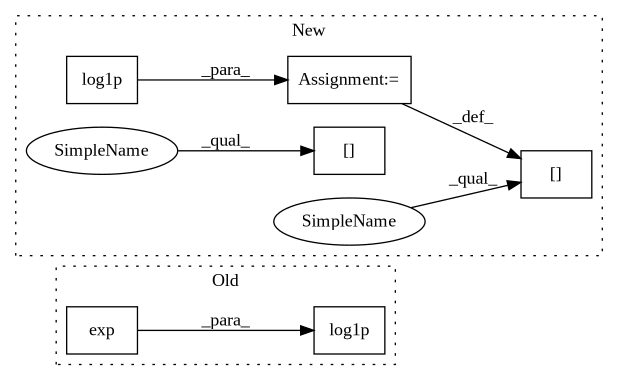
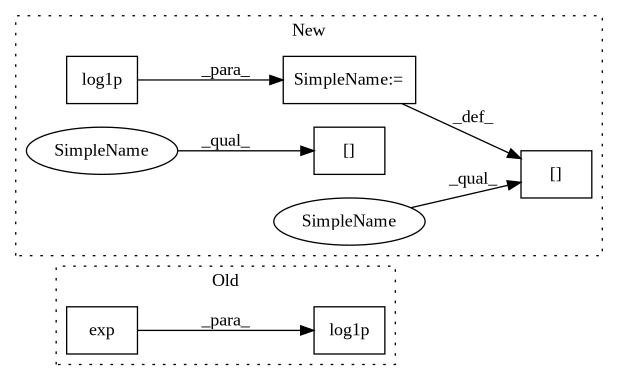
  digraph {
    rankdir=LR
    fontname="Liberation Serif"
    node [a=32 l="6,1" shape=box fontname="Liberation Serif"]
    edge [fontname="Liberation Serif"]
    n1 [label=log1p s="4018,4036"]
    n2 [l="4,1" label=exp s="4030,4035"]
    n3 [a=2 l="3,1" label="[]" s="4084,4094"]
    n4 [a=2 l="3,1" label="[]" s="4034,4045"]
-   n5 [a=7 l=1 label="Assignment:=" s=4095]
+   n5 [a=7 l=1 label="SimpleName:=" s=4095]
    n6 [label=log1p s="4111,4139"]
    n7 [a=42 l=2 label=SimpleName s=4034 shape=ellipse]
    n8 [a=42 l=2 label=SimpleName s=4084 shape=ellipse]
    subgraph cluster_1 {
      label=Old
      style=dotted
      n1
      n2
    }
    subgraph cluster_2 {
      label=New
      style=dotted
      n3
      n4
      n5
      n6
      n7
      n8
    }
    n2 -> n1 [label=_para_]
    n5 -> n3 [label=_def_]
    n6 -> n5 [label=_para_]
    n7 -> n4 [label=_qual_]
    n8 -> n3 [label=_qual_]
  }
